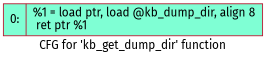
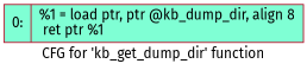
  digraph {
    label="CFG for 'kb_get_dump_dir' function"
    rankdir=LR
    fontname="Fira Sans"
-   n1 [color="#b70d28ff" fillcolor=aquamarine fontname="Fira Sans" label="{0:\l|  %1 = load ptr, load @kb_dump_dir, align 8\l  ret ptr %1\l}" shape=record style=filled]
+   n1 [color="#b70d28ff" fillcolor=aquamarine fontname="Fira Sans" label="{0:\l|  %1 = load ptr, ptr @kb_dump_dir, align 8\l  ret ptr %1\l}" shape=record style=filled]
  }
